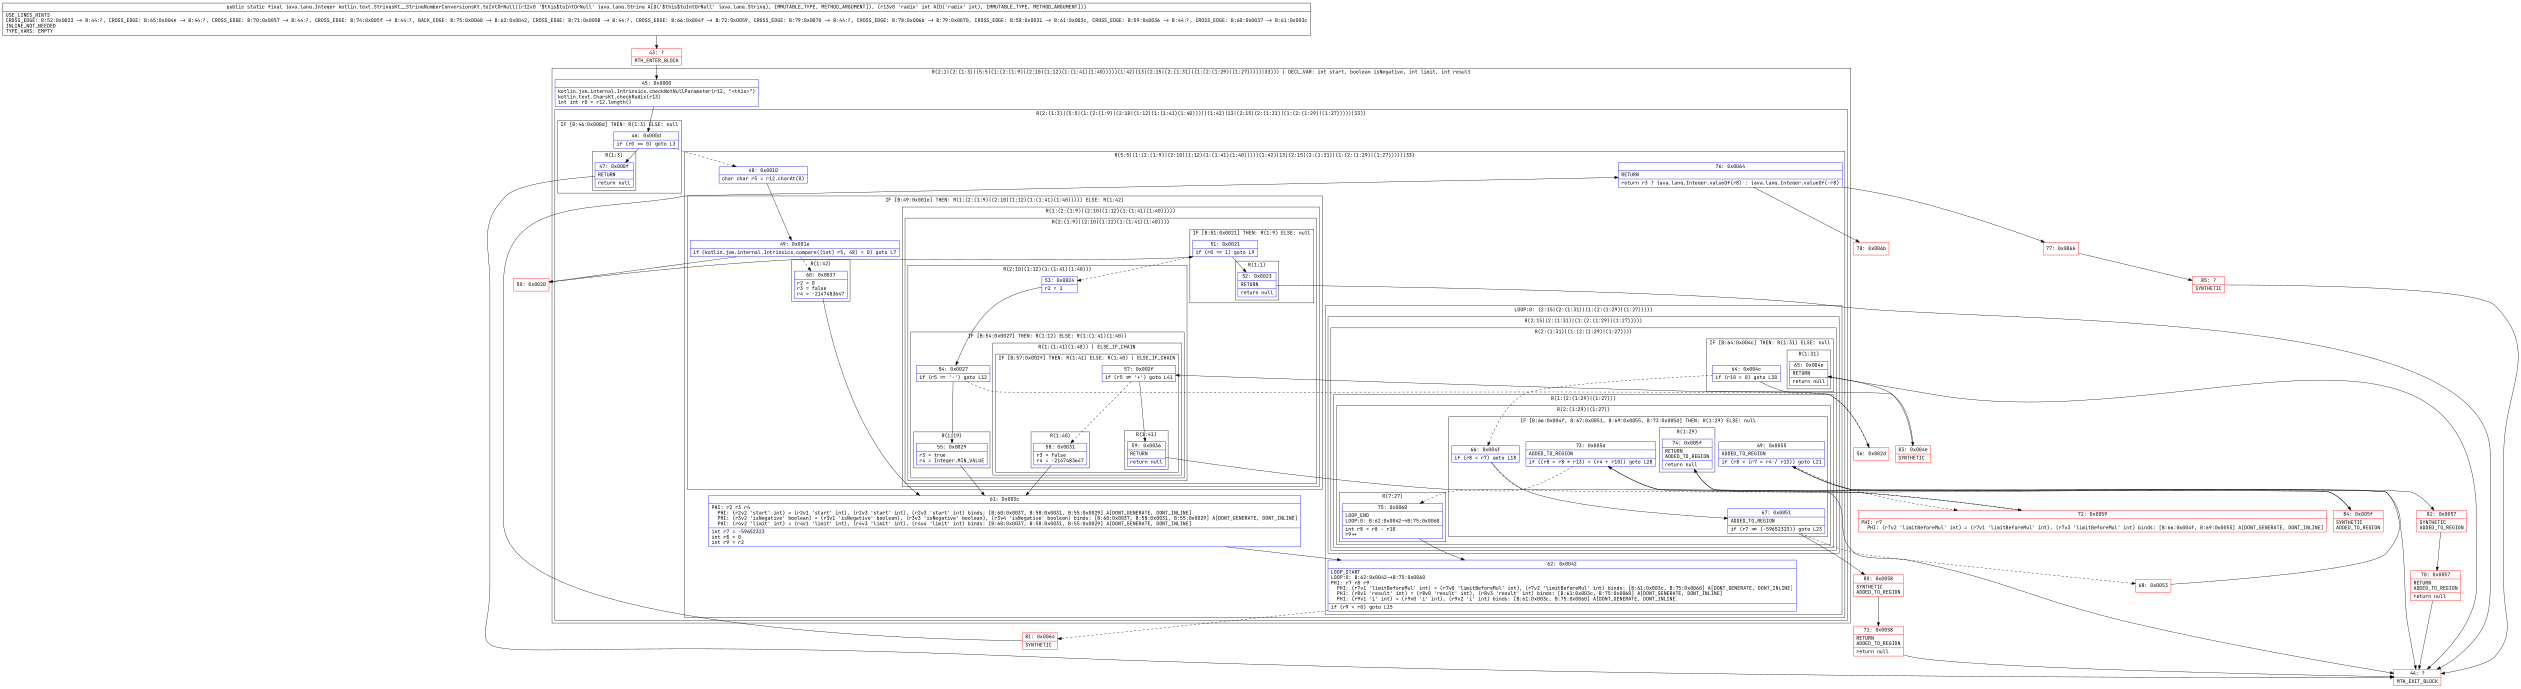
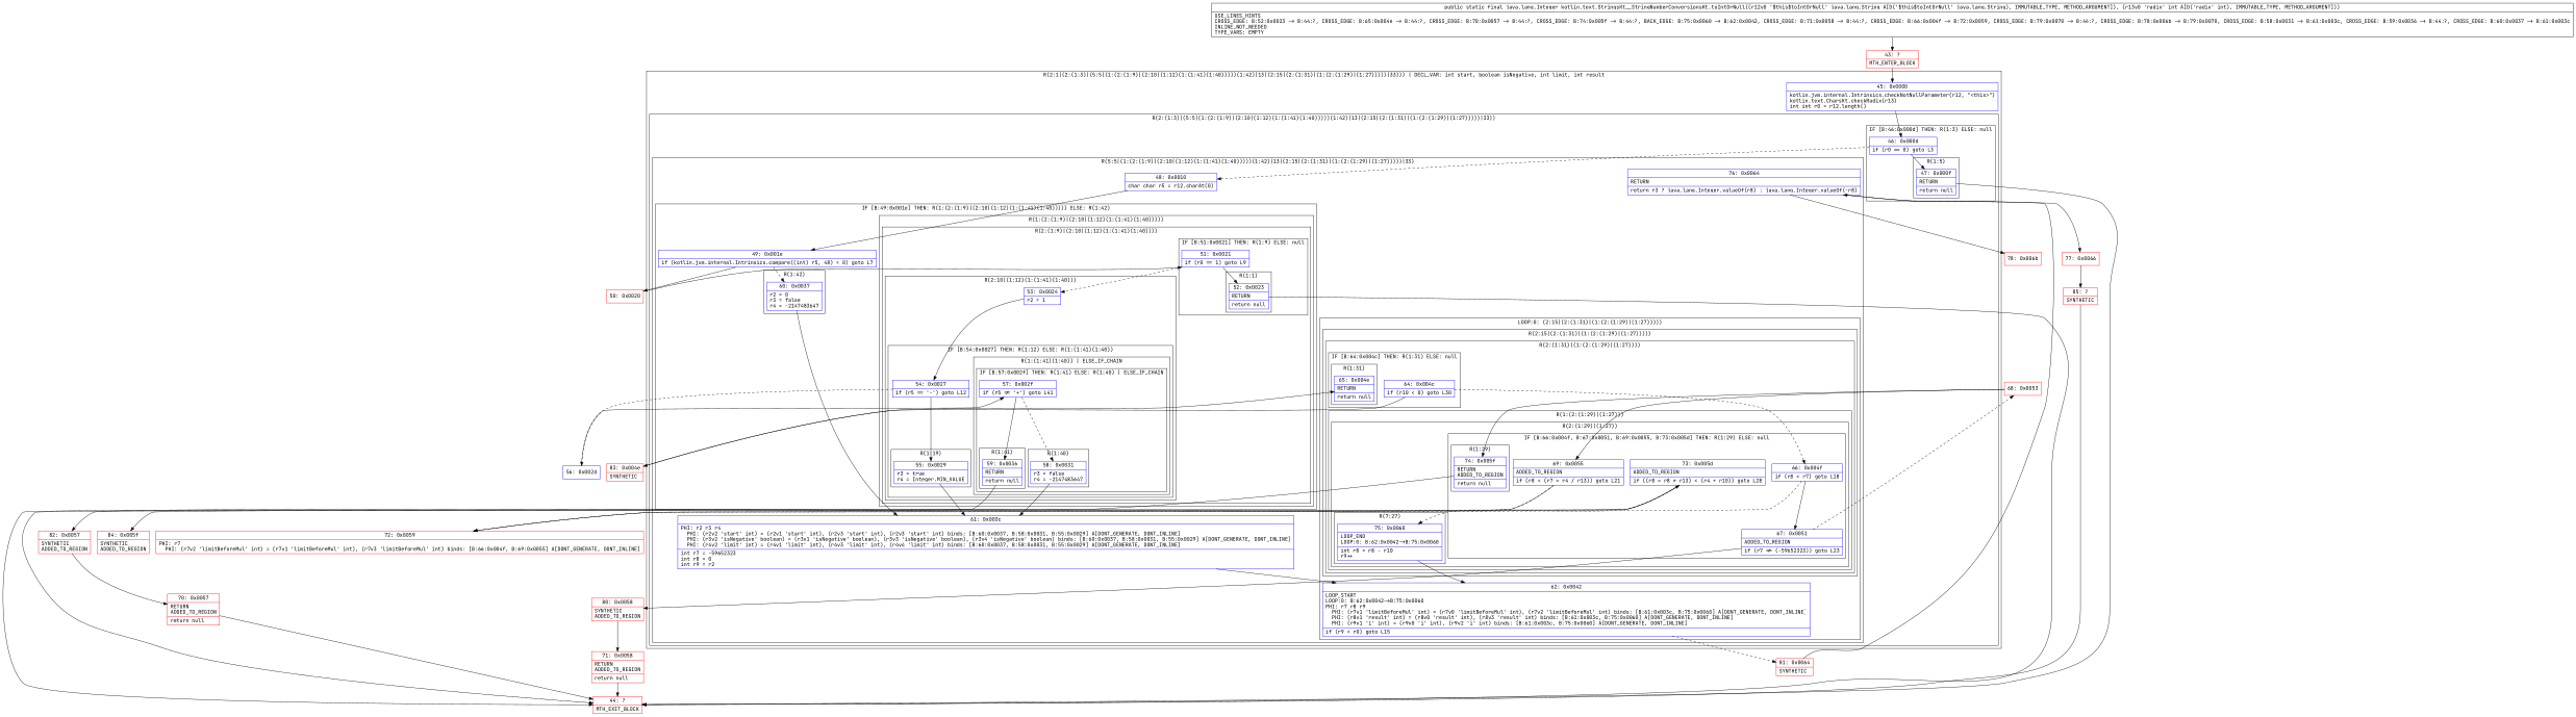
  digraph {
    fontname="JetBrains Mono"
    node [color=blue fontname="JetBrains Mono" shape=record]
    edge [fontname="JetBrains Mono"]
    n1 [label="{47\:\ 0x000f|RETURN\l|return null\l}"]
    n2 [label="{46\:\ 0x000d|if (r0 == 0) goto L3\l}"]
    n3 [label="{52\:\ 0x0023|RETURN\l|return null\l}"]
    n4 [label="{51\:\ 0x0021|if (r0 == 1) goto L9\l}"]
    n5 [label="{55\:\ 0x0029|r3 = true\lr4 = Integer.MIN_VALUE\l}"]
    n6 [label="{59\:\ 0x0036|RETURN\l|return null\l}"]
    n7 [label="{58\:\ 0x0031|r3 = false\lr4 = \-2147483647\l}"]
    n8 [label="{57\:\ 0x002f|if (r5 != '+') goto L41\l}"]
    n9 [label="{54\:\ 0x0027|if (r5 == '\-') goto L12\l}"]
    n10 [label="{53\:\ 0x0024|r2 = 1\l}"]
    n11 [label="{60\:\ 0x0037|r2 = 0\lr3 = false\lr4 = \-2147483647\l}"]
    n12 [label="{49\:\ 0x001e|if (kotlin.jvm.internal.Intrinsics.compare((int) r5, 48) \< 0) goto L7\l}"]
    n13 [label="{65\:\ 0x004e|RETURN\l|return null\l}"]
    n14 [label="{64\:\ 0x004c|if (r10 \< 0) goto L30\l}"]
    n15 [label="{74\:\ 0x005f|RETURN\lADDED_TO_REGION\l|return null\l}"]
    n16 [label="{66\:\ 0x004f|if (r8 \< r7) goto L18\l}"]
    n17 [label="{67\:\ 0x0051|ADDED_TO_REGION\l|if (r7 != (\-59652323)) goto L23\l}"]
    n18 [label="{69\:\ 0x0055|ADDED_TO_REGION\l|if (r8 \< (r7 = r4 \/ r13)) goto L21\l}"]
    n19 [label="{73\:\ 0x005d|ADDED_TO_REGION\l|if ((r8 = r8 * r13) \< (r4 + r10)) goto L28\l}"]
    n20 [label="{75\:\ 0x0060|LOOP_END\lLOOP:0: B:62:0x0042\-\>B:75:0x0060\l|int r8 = r8 \- r10\lr9++\l}"]
    n21 [label="{62\:\ 0x0042|LOOP_START\lLOOP:0: B:62:0x0042\-\>B:75:0x0060\lPHI: r7 r8 r9 \l  PHI: (r7v1 'limitBeforeMul' int) = (r7v0 'limitBeforeMul' int), (r7v2 'limitBeforeMul' int) binds: [B:61:0x003c, B:75:0x0060] A[DONT_GENERATE, DONT_INLINE]\l  PHI: (r8v1 'result' int) = (r8v0 'result' int), (r8v3 'result' int) binds: [B:61:0x003c, B:75:0x0060] A[DONT_GENERATE, DONT_INLINE]\l  PHI: (r9v1 'i' int) = (r9v0 'i' int), (r9v2 'i' int) binds: [B:61:0x003c, B:75:0x0060] A[DONT_GENERATE, DONT_INLINE]\l|if (r9 \< r0) goto L15\l}"]
    n22 [label="{48\:\ 0x0010|char char r5 = r12.charAt(0)\l}"]
    n23 [label="{61\:\ 0x003c|PHI: r2 r3 r4 \l  PHI: (r2v2 'start' int) = (r2v1 'start' int), (r2v3 'start' int), (r2v3 'start' int) binds: [B:60:0x0037, B:58:0x0031, B:55:0x0029] A[DONT_GENERATE, DONT_INLINE]\l  PHI: (r3v2 'isNegative' boolean) = (r3v1 'isNegative' boolean), (r3v3 'isNegative' boolean), (r3v4 'isNegative' boolean) binds: [B:60:0x0037, B:58:0x0031, B:55:0x0029] A[DONT_GENERATE, DONT_INLINE]\l  PHI: (r4v2 'limit' int) = (r4v1 'limit' int), (r4v3 'limit' int), (r4v4 'limit' int) binds: [B:60:0x0037, B:58:0x0031, B:55:0x0029] A[DONT_GENERATE, DONT_INLINE]\l|int r7 = \-59652323\lint r8 = 0\lint r9 = r2\l}"]
    n24 [label="{76\:\ 0x0064|RETURN\l|return r3 ? java.lang.Integer.valueOf(r8) : java.lang.Integer.valueOf(\-r8)\l}"]
    n25 [label="{45\:\ 0x0000|kotlin.jvm.internal.Intrinsics.checkNotNullParameter(r12, \"\<this\>\")\lkotlin.text.CharsKt.checkRadix(r13)\lint int r0 = r12.length()\l}"]
    n26 [color=red label="{44\:\ ?|MTH_EXIT_BLOCK\l}"]
-   n27 [color=red label="{56\:\ 0x002d}"]
+   n27 [label="{56\:\ 0x002d}"]
    n28 [color=red label="{50\:\ 0x0020}"]
    n29 [color=red label="{83\:\ 0x004e|SYNTHETIC\l}"]
    n30 [color=red label="{72\:\ 0x0059|PHI: r7 \l  PHI: (r7v2 'limitBeforeMul' int) = (r7v1 'limitBeforeMul' int), (r7v3 'limitBeforeMul' int) binds: [B:66:0x004f, B:69:0x0055] A[DONT_GENERATE, DONT_INLINE]\l}"]
    n31 [color=red label="{68\:\ 0x0053}"]
    n32 [color=red label="{80\:\ 0x0058|SYNTHETIC\lADDED_TO_REGION\l}"]
    n33 [color=red label="{82\:\ 0x0057|SYNTHETIC\lADDED_TO_REGION\l}"]
    n34 [color=red label="{84\:\ 0x005f|SYNTHETIC\lADDED_TO_REGION\l}"]
    n35 [color=red label="{81\:\ 0x0064|SYNTHETIC\l}"]
    n36 [color=red label="{77\:\ 0x0066}"]
    n37 [color=red label="{78\:\ 0x006b}"]
    n38 [color=red label="{71\:\ 0x0058|RETURN\lADDED_TO_REGION\l|return null\l}"]
    n39 [color=red label="{70\:\ 0x0057|RETURN\lADDED_TO_REGION\l|return null\l}"]
    n40 [color=red label="{85\:\ ?|SYNTHETIC\l}"]
    n41 [color=red label="{43\:\ ?|MTH_ENTER_BLOCK\l}"]
    n42 [label="{public static final java.lang.Integer kotlin.text.StringsKt__StringNumberConversionsKt.toIntOrNull((r12v0 '$this$toIntOrNull' java.lang.String A[D('$this$toIntOrNull' java.lang.String), IMMUTABLE_TYPE, METHOD_ARGUMENT]), (r13v0 'radix' int A[D('radix' int), IMMUTABLE_TYPE, METHOD_ARGUMENT]))  | USE_LINES_HINTS\lCROSS_EDGE: B:52:0x0023 \-\> B:44:?, CROSS_EDGE: B:65:0x004e \-\> B:44:?, CROSS_EDGE: B:70:0x0057 \-\> B:44:?, CROSS_EDGE: B:74:0x005f \-\> B:44:?, BACK_EDGE: B:75:0x0060 \-\> B:62:0x0042, CROSS_EDGE: B:71:0x0058 \-\> B:44:?, CROSS_EDGE: B:66:0x004f \-\> B:72:0x0059, CROSS_EDGE: B:79:0x0070 \-\> B:44:?, CROSS_EDGE: B:78:0x006b \-\> B:79:0x0070, CROSS_EDGE: B:58:0x0031 \-\> B:61:0x003c, CROSS_EDGE: B:59:0x0036 \-\> B:44:?, CROSS_EDGE: B:60:0x0037 \-\> B:61:0x003c\lINLINE_NOT_NEEDED\lTYPE_VARS: EMPTY\l}" color=""]
    subgraph cluster_1 {
      label="R(2:1|(2:(1:3)|(5:5|(1:(2:(1:9)|(2:10|(1:12)(1:(1:41)(1:40)))))(1:42)|13|(2:15|(2:(1:31)|(1:(2:(1:29)|(1:27)))))|33))) | DECL_VAR: int start, boolean isNegative, int limit, int result\l"
      n25
      subgraph cluster_2 {
        label="R(2:(1:3)|(5:5|(1:(2:(1:9)|(2:10|(1:12)(1:(1:41)(1:40)))))(1:42)|13|(2:15|(2:(1:31)|(1:(2:(1:29)|(1:27)))))|33))"
        subgraph cluster_3 {
          label="IF [B:46:0x000d] THEN: R(1:3) ELSE: null"
          n2
          subgraph cluster_4 {
-           label="R(1:3)"
+           label="R(1:5)"
            n1
          }
        }
        subgraph cluster_5 {
          label="R(5:5|(1:(2:(1:9)|(2:10|(1:12)(1:(1:41)(1:40)))))(1:42)|13|(2:15|(2:(1:31)|(1:(2:(1:29)|(1:27)))))|33)"
          n22
          n23
          n24
          subgraph cluster_6 {
            label="IF [B:49:0x001e] THEN: R(1:(2:(1:9)|(2:10|(1:12)(1:(1:41)(1:40))))) ELSE: R(1:42)"
            n12
            subgraph cluster_7 {
              label="R(1:(2:(1:9)|(2:10|(1:12)(1:(1:41)(1:40)))))"
              subgraph cluster_8 {
                label="R(2:(1:9)|(2:10|(1:12)(1:(1:41)(1:40))))"
                subgraph cluster_9 {
                  label="IF [B:51:0x0021] THEN: R(1:9) ELSE: null"
                  n4
                  subgraph cluster_10 {
                    label="R(1:1)"
                    n3
                  }
                }
                subgraph cluster_11 {
                  label="R(2:10|(1:12)(1:(1:41)(1:40)))"
                  n10
                  subgraph cluster_12 {
                    label="IF [B:54:0x0027] THEN: R(1:12) ELSE: R(1:(1:41)(1:40))"
                    n9
                    subgraph cluster_13 {
                      label="R(1:19)"
                      n5
                    }
                    subgraph cluster_14 {
                      label="R(1:(1:41)(1:40)) | ELSE_IF_CHAIN\l"
                      subgraph cluster_15 {
                        label="IF [B:57:0x002f] THEN: R(1:41) ELSE: R(1:40) | ELSE_IF_CHAIN\l"
                        n8
                        subgraph cluster_16 {
                          label="R(1:41)"
                          n6
                        }
                        subgraph cluster_17 {
                          label="R(1:40)"
                          n7
                        }
                      }
                    }
                  }
                }
              }
            }
            subgraph cluster_18 {
              label="R(1:42)"
              n11
            }
          }
          subgraph cluster_19 {
            label="LOOP:0: (2:15|(2:(1:31)|(1:(2:(1:29)|(1:27)))))"
            n21
            subgraph cluster_20 {
              label="R(2:15|(2:(1:31)|(1:(2:(1:29)|(1:27)))))"
              subgraph cluster_21 {
                label="R(2:(1:31)|(1:(2:(1:29)|(1:27))))"
                subgraph cluster_22 {
                  label="IF [B:64:0x004c] THEN: R(1:31) ELSE: null"
                  n14
                  subgraph cluster_23 {
                    label="R(1:31)"
                    n13
                  }
                }
                subgraph cluster_24 {
                  label="R(1:(2:(1:29)|(1:27)))"
                  subgraph cluster_25 {
                    label="R(2:(1:29)|(1:27))"
                    subgraph cluster_26 {
                      label="IF [B:66:0x004f, B:67:0x0051, B:69:0x0055, B:73:0x005d] THEN: R(1:29) ELSE: null"
                      n16
                      n17
                      n18
                      n19
                      subgraph cluster_27 {
                        label="R(1:29)"
                        n15
                      }
                    }
                    subgraph cluster_28 {
                      label="R(7:27)"
                      n20
                    }
                  }
                }
              }
            }
          }
        }
      }
    }
    n1 -> n26
    n2 -> n1
    n2 -> n22 [style=dashed]
    n3 -> n26
    n4 -> n3
    n4 -> n10 [style=dashed]
    n5 -> n23
    n6 -> n26
    n7 -> n23
    n8 -> n6
    n8 -> n7 [style=dashed]
    n9 -> n5
    n9 -> n27 [style=dashed]
    n10 -> n9
    n11 -> n23
    n12 -> n11 [style=dashed]
    n12 -> n28
-   n13 -> n26
    n14 -> n16 [style=dashed]
    n14 -> n29
    n15 -> n26
    n16 -> n17
    n16 -> n30 [style=dashed]
    n17 -> n31 [style=dashed]
    n17 -> n32
    n18 -> n30 [style=dashed]
    n18 -> n33
    n19 -> n20 [style=dashed]
    n19 -> n34
    n20 -> n21
    n21 -> n35 [style=dashed]
    n22 -> n12
    n23 -> n21
    n24 -> n36
    n24 -> n37
    n25 -> n2
    n27 -> n8
    n28 -> n4
    n29 -> n13
    n30 -> n19
    n31 -> n18
    n32 -> n38
    n33 -> n39
-   n34 -> n15
+   n31 -> n15
    n35 -> n24
    n36 -> n40
    n38 -> n26
    n39 -> n26
    n40 -> n26
    n41 -> n25
    n42 -> n41
  }
